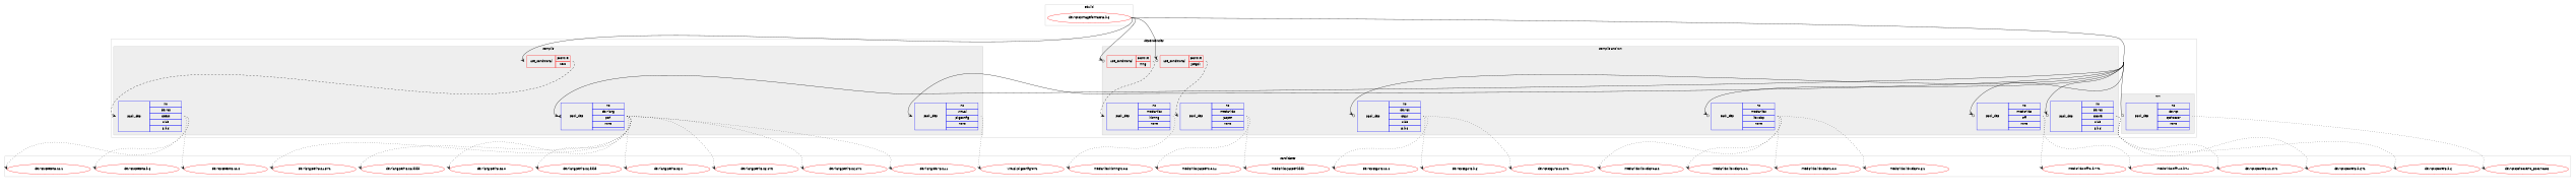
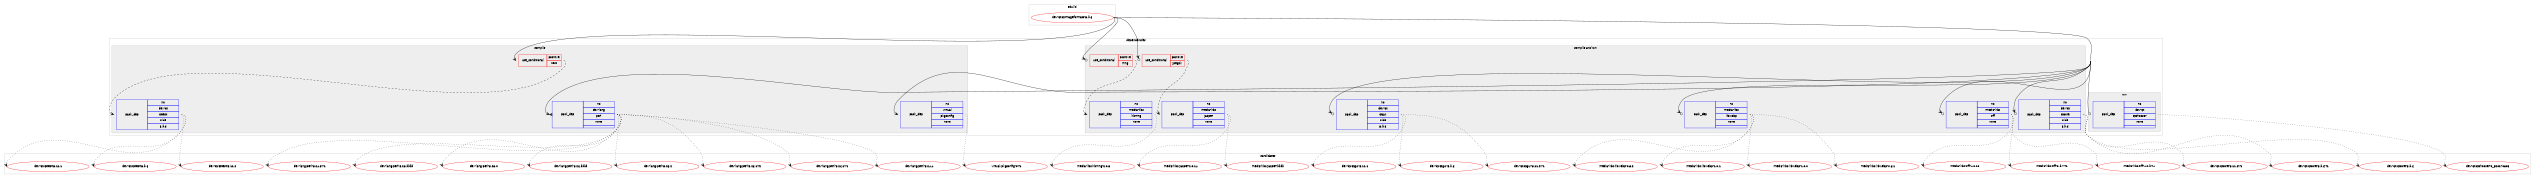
  digraph {
    compound=true
    concentrate=true
    fontname=Helvetica
    fontsize=10
    newrank=true
    rankdir=TB
    ranksep=1.5
    node [color=red fontname=Helvetica fontsize=10]
    edge [arrowhead=vee headport=w style=dotted tailport=e weight=100]
    n1 [label="dev-qt/qtimageformats-5.9.6" width=4]
    n2 [color=blue label=<<TABLE BORDER="0" CELLBORDER="1" CELLSPACING="0" CELLPADDING="4" WIDTH="220"><TR><TD ROWSPAN="6" CELLPADDING="30">pack_dep</TD></TR><TR><TD WIDTH="110">no</TD></TR><TR><TD>dev-qt</TD></TR><TR><TD>qttest</TD></TR><TR><TD>tilde</TD></TR><TR><TD>5.9.6</TD></TR></TABLE>> shape=none]
    n3 [label=<<TABLE BORDER="0" CELLBORDER="1" CELLSPACING="0" CELLPADDING="4"><TR><TD ROWSPAN="3" CELLPADDING="10">use_conditional</TD></TR><TR><TD>positive</TD></TR><TR><TD>test</TD></TR></TABLE>> shape=none]
    n4 [color=blue label=<<TABLE BORDER="0" CELLBORDER="1" CELLSPACING="0" CELLPADDING="4" WIDTH="220"><TR><TD ROWSPAN="6" CELLPADDING="30">pack_dep</TD></TR><TR><TD WIDTH="110">no</TD></TR><TR><TD>dev-lang</TD></TR><TR><TD>perl</TD></TR><TR><TD>none</TD></TR><TR><TD></TD></TR></TABLE>> shape=none]
    n5 [color=blue label=<<TABLE BORDER="0" CELLBORDER="1" CELLSPACING="0" CELLPADDING="4" WIDTH="220"><TR><TD ROWSPAN="6" CELLPADDING="30">pack_dep</TD></TR><TR><TD WIDTH="110">no</TD></TR><TR><TD>virtual</TD></TR><TR><TD>pkgconfig</TD></TR><TR><TD>none</TD></TR><TR><TD></TD></TR></TABLE>> shape=none]
    n6 [color=blue label=<<TABLE BORDER="0" CELLBORDER="1" CELLSPACING="0" CELLPADDING="4" WIDTH="220"><TR><TD ROWSPAN="6" CELLPADDING="30">pack_dep</TD></TR><TR><TD WIDTH="110">no</TD></TR><TR><TD>media-libs</TD></TR><TR><TD>tiff</TD></TR><TR><TD>none</TD></TR><TR><TD></TD></TR></TABLE>> shape=none]
    n7 [color=blue label=<<TABLE BORDER="0" CELLBORDER="1" CELLSPACING="0" CELLPADDING="4" WIDTH="220"><TR><TD ROWSPAN="6" CELLPADDING="30">pack_dep</TD></TR><TR><TD WIDTH="110">no</TD></TR><TR><TD>media-libs</TD></TR><TR><TD>jasper</TD></TR><TR><TD>none</TD></TR><TR><TD></TD></TR></TABLE>> shape=none]
    n8 [label=<<TABLE BORDER="0" CELLBORDER="1" CELLSPACING="0" CELLPADDING="4"><TR><TD ROWSPAN="3" CELLPADDING="10">use_conditional</TD></TR><TR><TD>positive</TD></TR><TR><TD>jpeg2k</TD></TR></TABLE>> shape=none]
    n9 [color=blue label=<<TABLE BORDER="0" CELLBORDER="1" CELLSPACING="0" CELLPADDING="4" WIDTH="220"><TR><TD ROWSPAN="6" CELLPADDING="30">pack_dep</TD></TR><TR><TD WIDTH="110">no</TD></TR><TR><TD>media-libs</TD></TR><TR><TD>libmng</TD></TR><TR><TD>none</TD></TR><TR><TD></TD></TR></TABLE>> shape=none]
    n10 [label=<<TABLE BORDER="0" CELLBORDER="1" CELLSPACING="0" CELLPADDING="4"><TR><TD ROWSPAN="3" CELLPADDING="10">use_conditional</TD></TR><TR><TD>positive</TD></TR><TR><TD>mng</TD></TR></TABLE>> shape=none]
    n11 [color=blue label=<<TABLE BORDER="0" CELLBORDER="1" CELLSPACING="0" CELLPADDING="4" WIDTH="220"><TR><TD ROWSPAN="6" CELLPADDING="30">pack_dep</TD></TR><TR><TD WIDTH="110">no</TD></TR><TR><TD>dev-qt</TD></TR><TR><TD>qtcore</TD></TR><TR><TD>tilde</TD></TR><TR><TD>5.9.6</TD></TR></TABLE>> shape=none]
    n12 [color=blue label=<<TABLE BORDER="0" CELLBORDER="1" CELLSPACING="0" CELLPADDING="4" WIDTH="220"><TR><TD ROWSPAN="6" CELLPADDING="30">pack_dep</TD></TR><TR><TD WIDTH="110">no</TD></TR><TR><TD>dev-qt</TD></TR><TR><TD>qtgui</TD></TR><TR><TD>tilde</TD></TR><TR><TD>5.9.6</TD></TR></TABLE>> shape=none]
    n13 [color=blue label=<<TABLE BORDER="0" CELLBORDER="1" CELLSPACING="0" CELLPADDING="4" WIDTH="220"><TR><TD ROWSPAN="6" CELLPADDING="30">pack_dep</TD></TR><TR><TD WIDTH="110">no</TD></TR><TR><TD>media-libs</TD></TR><TR><TD>libwebp</TD></TR><TR><TD>none</TD></TR><TR><TD></TD></TR></TABLE>> shape=none]
    n14 [color=blue label=<<TABLE BORDER="0" CELLBORDER="1" CELLSPACING="0" CELLPADDING="4" WIDTH="220"><TR><TD ROWSPAN="6" CELLPADDING="30">pack_dep</TD></TR><TR><TD WIDTH="110">no</TD></TR><TR><TD>dev-qt</TD></TR><TR><TD>qtchooser</TD></TR><TR><TD>none</TD></TR><TR><TD></TD></TR></TABLE>> shape=none]
    n15 [label="dev-qt/qttest-5.11.1" width=4]
    n16 [label="dev-qt/qttest-5.11.2" width=4]
    n17 [label="dev-qt/qttest-5.9.6" width=4]
    n18 [label="dev-lang/perl-5.24.3-r1" width=4]
-   n19 [label="dev-lang/dev-5.24.4" width=4]
+   n19 [label="dev-lang/perl-5.24.4" width=4]
    n20 [label="dev-lang/perl-5.26.1-r1" width=4]
    n21 [label="dev-lang/perl-5.26.1-r2" width=4]
    n22 [label="dev-lang/perl-5.26.2" width=4]
    n23 [label="dev-lang/perl-5.26.9999" width=4]
    n24 [label="dev-lang/perl-5.28.0" width=4]
    n25 [label="dev-lang/perl-5.28.9999" width=4]
    n26 [label="virtual/pkgconfig-0-r1" width=4]
    n27 [label="media-libs/jasper-2.0.14" width=4]
    n28 [label="media-libs/jasper-9999" width=4]
    n29 [label="media-libs/libmng-2.0.3" width=4]
    n30 [label="dev-qt/qtcore-5.11.2-r1" width=4]
    n31 [label="dev-qt/qtcore-5.9.6" width=4]
    n32 [label="dev-qt/qtcore-5.9.6-r1" width=4]
    n33 [label="dev-qt/qtgui-5.11.1" width=4]
    n34 [label="dev-qt/qtgui-5.11.2-r1" width=4]
    n35 [label="dev-qt/qtgui-5.9.6" width=4]
    n36 [label="dev-qt/qtchooser-0_p20170803" width=4]
    n37 [label="media-libs/libwebp-0.5.2" width=4]
    n38 [label="media-libs/libwebp-0.6.1" width=4]
    n39 [label="media-libs/libwebp-1.0.0" width=4]
    n40 [label="media-libs/libwebp-1.0.1" width=4]
    n41 [label="media-libs/tiff-3.9.7-r1" width=4]
+   n42 [label="media-libs/tiff-4.0.10" width=4]
    n43 [label="media-libs/tiff-4.2.9-r4" width=4]
    subgraph cluster_1 {
      color=gray
      label=<<i>ebuild</i>>
      rank=same
      n1
    }
    subgraph cluster_2 {
      color=gray
      label=<<i>dependencies</i>>
      subgraph cluster_3 {
        color=gray
        fillcolor="#eeeeee"
        label=<<i>compile</i>>
        style=filled
        subgraph sub_4 {
          color=gray
          fillcolor="#eeeeee"
          label=<<i>compile</i>>
          style=filled
          n3
          subgraph sub_5 {
            color=gray
            fillcolor="#eeeeee"
            label=<<i>compile</i>>
            style=filled
            n2
          }
        }
        subgraph sub_6 {
          color=gray
          fillcolor="#eeeeee"
          label=<<i>compile</i>>
          style=filled
          n4
        }
        subgraph sub_7 {
          color=gray
          fillcolor="#eeeeee"
          label=<<i>compile</i>>
          style=filled
          n5
        }
      }
      subgraph cluster_8 {
        color=gray
        fillcolor="#eeeeee"
        label=<<i>compile and run</i>>
        style=filled
        subgraph sub_9 {
          color=gray
          fillcolor="#eeeeee"
          label=<<i>compile and run</i>>
          style=filled
          n6
        }
        subgraph sub_10 {
          color=gray
          fillcolor="#eeeeee"
          label=<<i>compile and run</i>>
          style=filled
          n8
          subgraph sub_11 {
            color=gray
            fillcolor="#eeeeee"
            label=<<i>compile and run</i>>
            style=filled
            n7
          }
        }
        subgraph sub_12 {
          color=gray
          fillcolor="#eeeeee"
          label=<<i>compile and run</i>>
          style=filled
          n10
          subgraph sub_13 {
            color=gray
            fillcolor="#eeeeee"
            label=<<i>compile and run</i>>
            style=filled
            n9
          }
        }
        subgraph sub_14 {
          color=gray
          fillcolor="#eeeeee"
          label=<<i>compile and run</i>>
          style=filled
          n11
        }
        subgraph sub_15 {
          color=gray
          fillcolor="#eeeeee"
          label=<<i>compile and run</i>>
          style=filled
          n12
        }
        subgraph sub_16 {
          color=gray
          fillcolor="#eeeeee"
          label=<<i>compile and run</i>>
          style=filled
          n13
        }
      }
      subgraph cluster_17 {
        color=gray
        fillcolor="#eeeeee"
        label=<<i>run</i>>
        style=filled
        subgraph sub_18 {
          color=gray
          fillcolor="#eeeeee"
          label=<<i>run</i>>
          style=filled
          n14
        }
      }
    }
    subgraph cluster_19 {
      color=gray
      label=<<i>candidates</i>>
      rank=same
      subgraph sub_20 {
        color=black
        label=<<i>candidates</i>>
        nodesep=1
        rank=same
        n15
        n16
        n17
      }
      subgraph sub_21 {
        color=black
        label=<<i>candidates</i>>
        nodesep=1
        rank=same
        n18
        n19
        n20
        n21
        n22
        n23
        n24
        n25
      }
      subgraph sub_22 {
        color=black
        label=<<i>candidates</i>>
        nodesep=1
        rank=same
        n26
      }
      subgraph sub_23 {
        color=black
        label=<<i>candidates</i>>
        nodesep=1
        rank=same
        n27
        n28
      }
      subgraph sub_24 {
        color=black
        label=<<i>candidates</i>>
        nodesep=1
        rank=same
        n29
      }
      subgraph sub_25 {
        color=black
        label=<<i>candidates</i>>
        nodesep=1
        rank=same
        n30
        n31
        n32
      }
      subgraph sub_26 {
        color=black
        label=<<i>candidates</i>>
        nodesep=1
        rank=same
        n33
        n34
        n35
      }
      subgraph sub_27 {
        color=black
        label=<<i>candidates</i>>
        nodesep=1
        rank=same
        n36
      }
      subgraph sub_28 {
        color=black
        label=<<i>candidates</i>>
        nodesep=1
        rank=same
        n37
        n38
        n39
        n40
      }
      subgraph sub_29 {
        color=black
        label=<<i>candidates</i>>
        nodesep=1
        rank=same
        n41
+       n42
        n43
      }
    }
    n1 -> n3 [style=solid weight=20]
    n1 -> n4 [style=solid weight=20]
    n1 -> n5 [style=solid weight=20]
    n1 -> n6 [arrowhead=odotvee style=solid weight=20]
    n1 -> n8 [arrowhead=odotvee style=solid weight=20]
    n1 -> n10 [arrowhead=odotvee style=solid weight=20]
    n1 -> n11 [arrowhead=odotvee style=solid weight=20]
    n1 -> n12 [arrowhead=odotvee style=solid weight=20]
    n1 -> n13 [arrowhead=odotvee style=solid weight=20]
    n1 -> n14 [arrowhead=odot style=solid weight=20]
    n2 -> n15
    n2 -> n16
    n2 -> n17
    n3 -> n2 [style=dashed weight=20]
    n4 -> n18
    n4 -> n19
    n4 -> n20
    n4 -> n21
    n4 -> n22
    n4 -> n23
    n4 -> n24
    n4 -> n25
    n5 -> n26
    n6 -> n41
+   n6 -> n42
    n6 -> n43
    n7 -> n27
    n7 -> n28
    n8 -> n7 [style=dashed weight=20]
    n9 -> n29
    n10 -> n9 [style=dashed weight=20]
    n11 -> n30
    n11 -> n31
    n11 -> n32
    n12 -> n33
    n12 -> n34
    n12 -> n35
    n13 -> n37
    n13 -> n38
    n13 -> n39
    n13 -> n40
    n14 -> n36
  }
